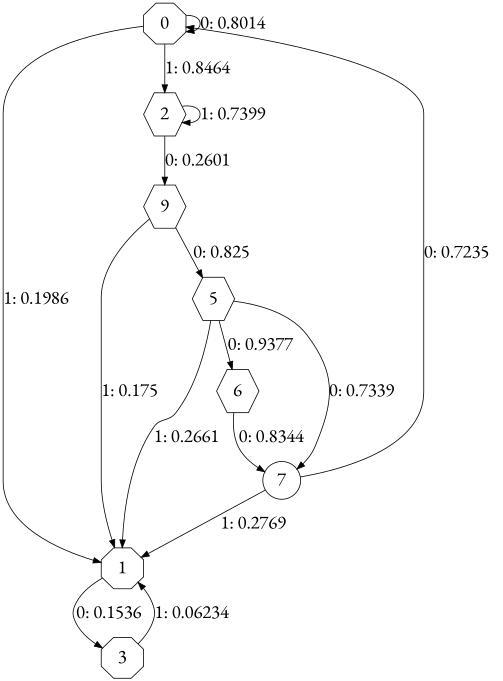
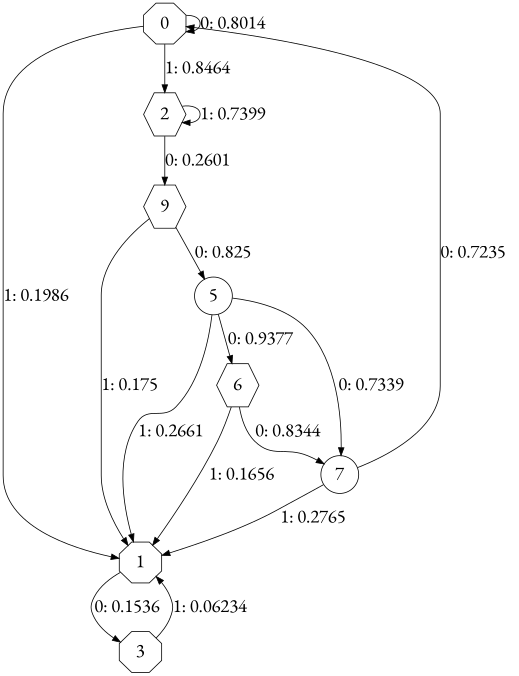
  digraph {
    fontname="EB Garamond"
    node [fontname="EB Garamond" fontsize=24 shape=octagon]
    edge [fontname="EB Garamond" fontsize=24]
    0
    1
    2 [shape=hexagon]
    3
    n5 [label=9 shape=hexagon]
    6 [shape=hexagon]
    7 [shape=circle]
-   5 [shape=hexagon]
+   5 [shape=circle]
    0 -> 0 [label="0: 0.8014   "]
    0 -> 1 [label="1: 0.1986   "]
    0 -> 2 [label="1: 0.8464   "]
    1 -> 3 [label="0: 0.1536   "]
    2 -> 2 [label="1: 0.7399   "]
    2 -> n5 [label="0: 0.2601   "]
    3 -> 1 [label="1: 0.06234  "]
    n5 -> 1 [label="1: 0.175    "]
    n5 -> 5 [label="0: 0.825    "]
+   6 -> 1 [label="1: 0.1656   "]
    6 -> 7 [label="0: 0.8344   "]
    7 -> 0 [label="0: 0.7235   "]
-   7 -> 1 [label="1: 0.2769   "]
+   7 -> 1 [label="1: 0.2765   "]
    5 -> 1 [label="1: 0.2661   "]
    5 -> 6 [label="0: 0.9377   "]
    5 -> 7 [label="0: 0.7339   "]
  }
